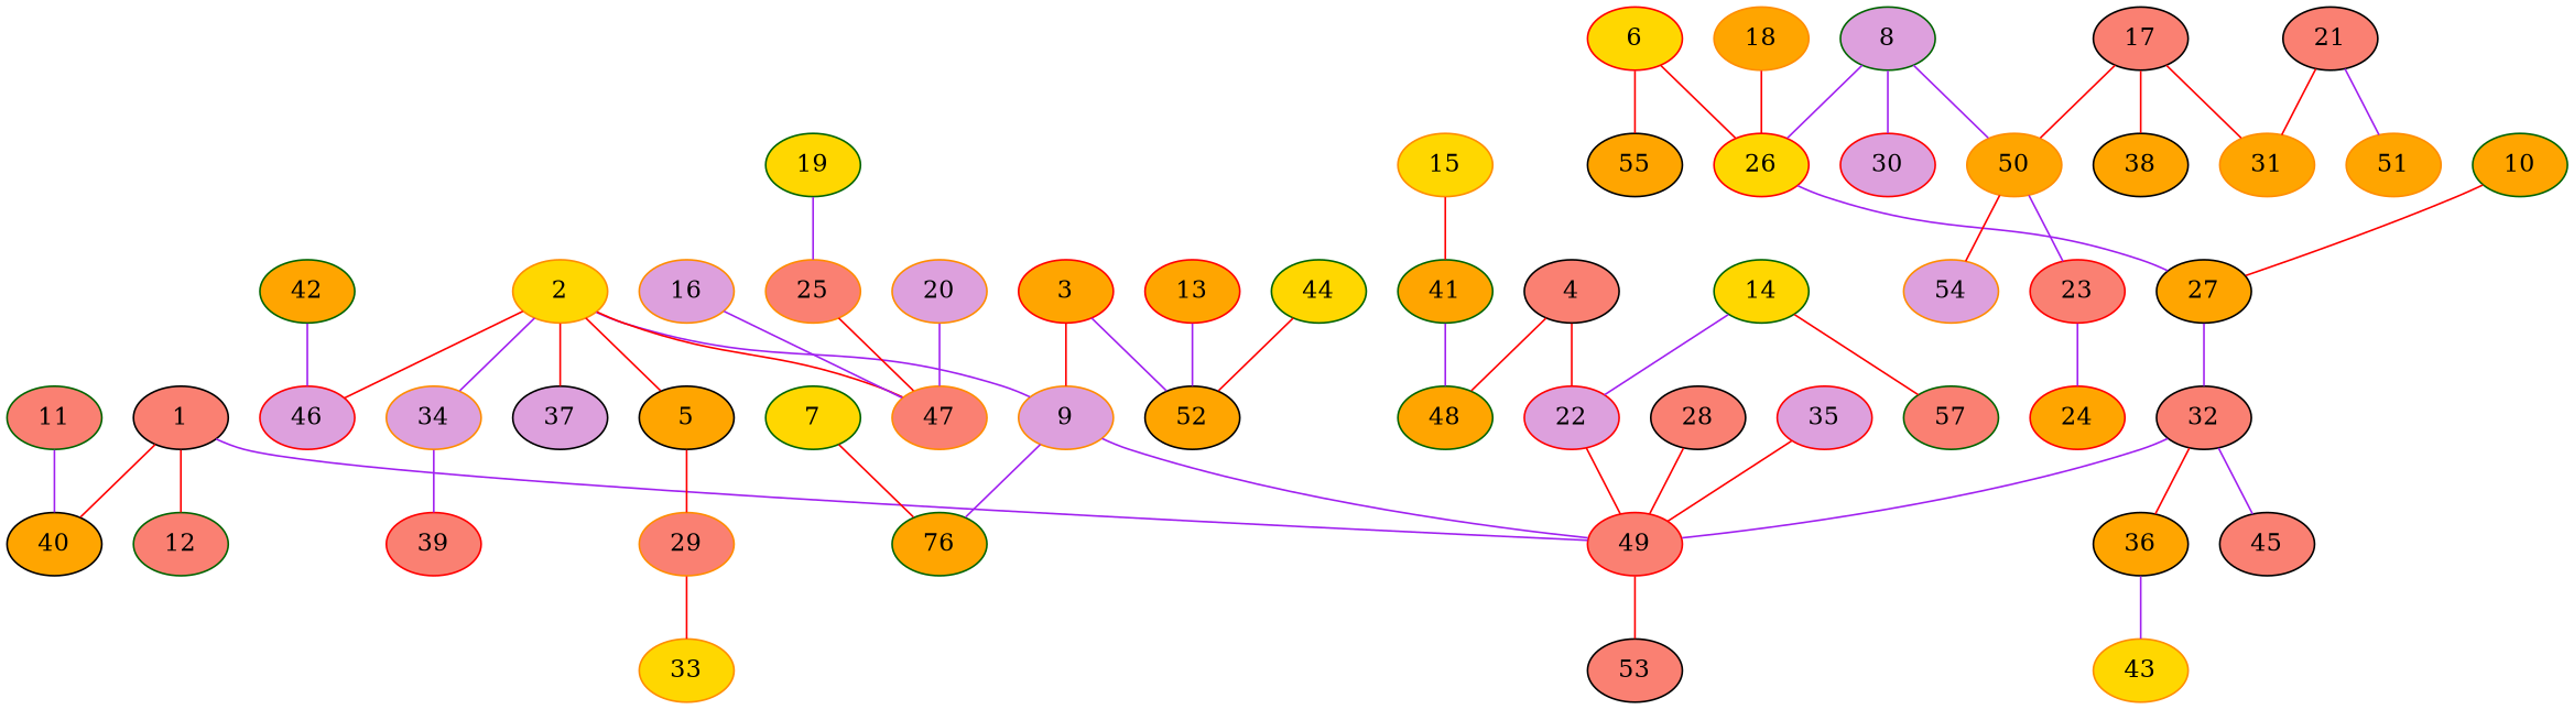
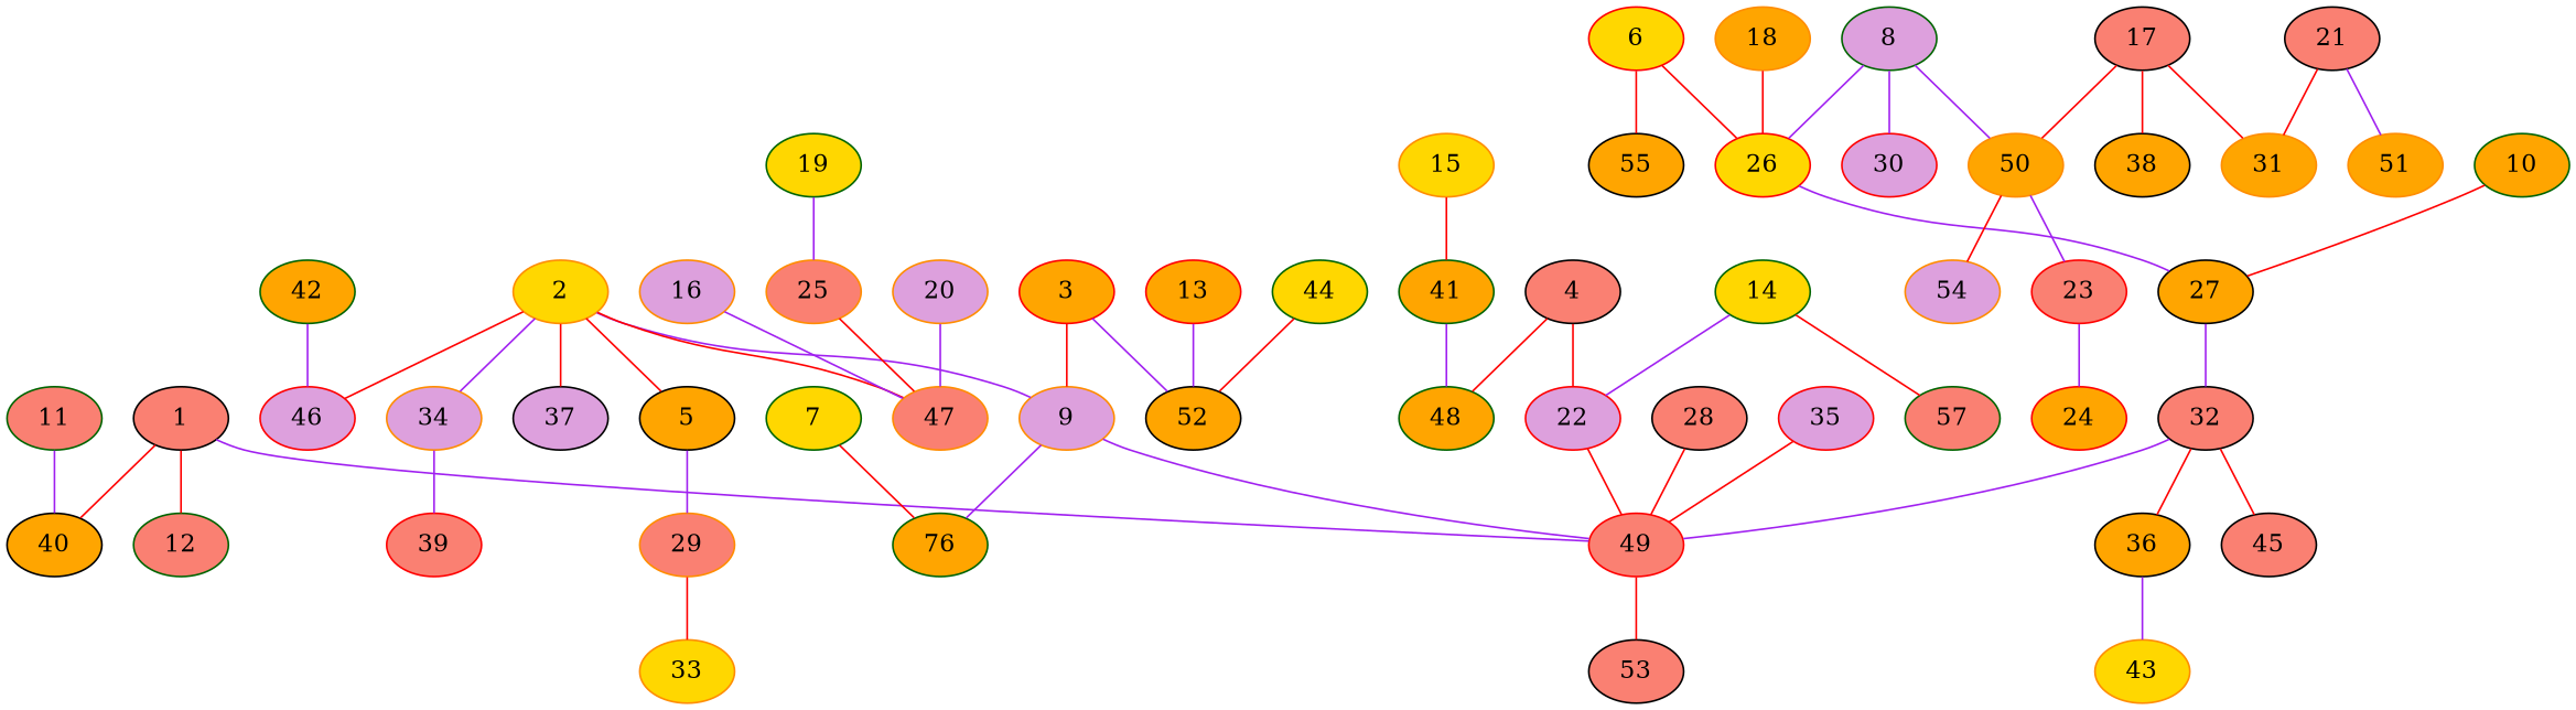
  graph {
    node [color=black fillcolor=orange style=filled]
    edge [color=red weight=1.0]
    1 [fillcolor=salmon]
    12 [color=darkgreen fillcolor=salmon]
    40
    49 [color=red fillcolor=salmon]
    53 [fillcolor=salmon]
    2 [color=darkorange fillcolor=gold]
    5
    9 [color=darkorange fillcolor=plum]
    34 [color=darkorange fillcolor=plum]
    37 [fillcolor=plum]
    46 [color=red fillcolor=plum]
    47 [color=darkorange fillcolor=salmon]
    29 [color=darkorange fillcolor=salmon]
    n14 [color=darkgreen label=76]
    39 [color=red fillcolor=salmon]
    3 [color=red]
    52
    4 [fillcolor=salmon]
    22 [color=red fillcolor=plum]
    48 [color=darkgreen]
    33 [color=darkorange fillcolor=gold]
    6 [color=red fillcolor=gold]
    26 [color=red fillcolor=gold]
    55
    27
    7 [color=darkgreen fillcolor=gold]
    8 [color=darkgreen fillcolor=plum]
    30 [color=red fillcolor=plum]
    50 [color=darkorange]
    23 [color=red fillcolor=salmon]
    24 [color=red]
    54 [color=darkorange fillcolor=plum]
    10 [color=darkgreen]
    32 [fillcolor=salmon]
    11 [color=darkgreen fillcolor=salmon]
    13 [color=red]
    14 [color=darkgreen fillcolor=gold]
    57 [color=darkgreen fillcolor=salmon]
    15 [color=darkorange fillcolor=gold]
    41 [color=darkgreen]
    16 [color=darkorange fillcolor=plum]
    17 [fillcolor=salmon]
    31 [color=darkorange]
    38
    18 [color=darkorange]
    19 [color=darkgreen fillcolor=gold]
    25 [color=darkorange fillcolor=salmon]
    20 [color=darkorange fillcolor=plum]
    21 [fillcolor=salmon]
    51 [color=darkorange]
    36
    45 [fillcolor=salmon]
    28 [fillcolor=salmon]
    43 [color=darkorange fillcolor=gold]
    35 [color=red fillcolor=plum]
    42 [color=darkgreen]
    44 [color=darkgreen fillcolor=gold]
    1 -- 12
    1 -- 40
    1 -- 49 [color=purple]
    49 -- 53
    2 -- 5
    2 -- 9 [color=purple]
    2 -- 34 [color=purple]
    2 -- 37
    2 -- 46
    2 -- 47
-   5 -- 29
+   5 -- 29 [color=purple]
    9 -- 49 [color=purple]
    9 -- n14 [color=purple]
    34 -- 39 [color=purple]
    29 -- 33
    3 -- 9
    3 -- 52 [color=purple]
    4 -- 22
    4 -- 48
    22 -- 49
    6 -- 26
    6 -- 55
    26 -- 27 [color=purple]
    27 -- 32 [color=purple]
    7 -- n14
    8 -- 26 [color=purple]
    8 -- 30 [color=purple]
    8 -- 50 [color=purple]
    50 -- 23 [color=purple]
    50 -- 54
    23 -- 24 [color=purple]
    10 -- 27
    32 -- 49 [color=purple]
    32 -- 36
-   32 -- 45 [color=purple]
+   32 -- 45
    11 -- 40 [color=purple]
    13 -- 52 [color=purple]
    14 -- 22 [color=purple]
    14 -- 57
    15 -- 41
    41 -- 48 [color=purple]
    16 -- 47 [color=purple]
    17 -- 50
    17 -- 31
    17 -- 38
    18 -- 26
    19 -- 25 [color=purple]
    25 -- 47
    20 -- 47 [color=purple]
    21 -- 31
    21 -- 51 [color=purple]
    36 -- 43 [color=purple]
    28 -- 49
    35 -- 49
    42 -- 46 [color=purple]
    44 -- 52
  }
